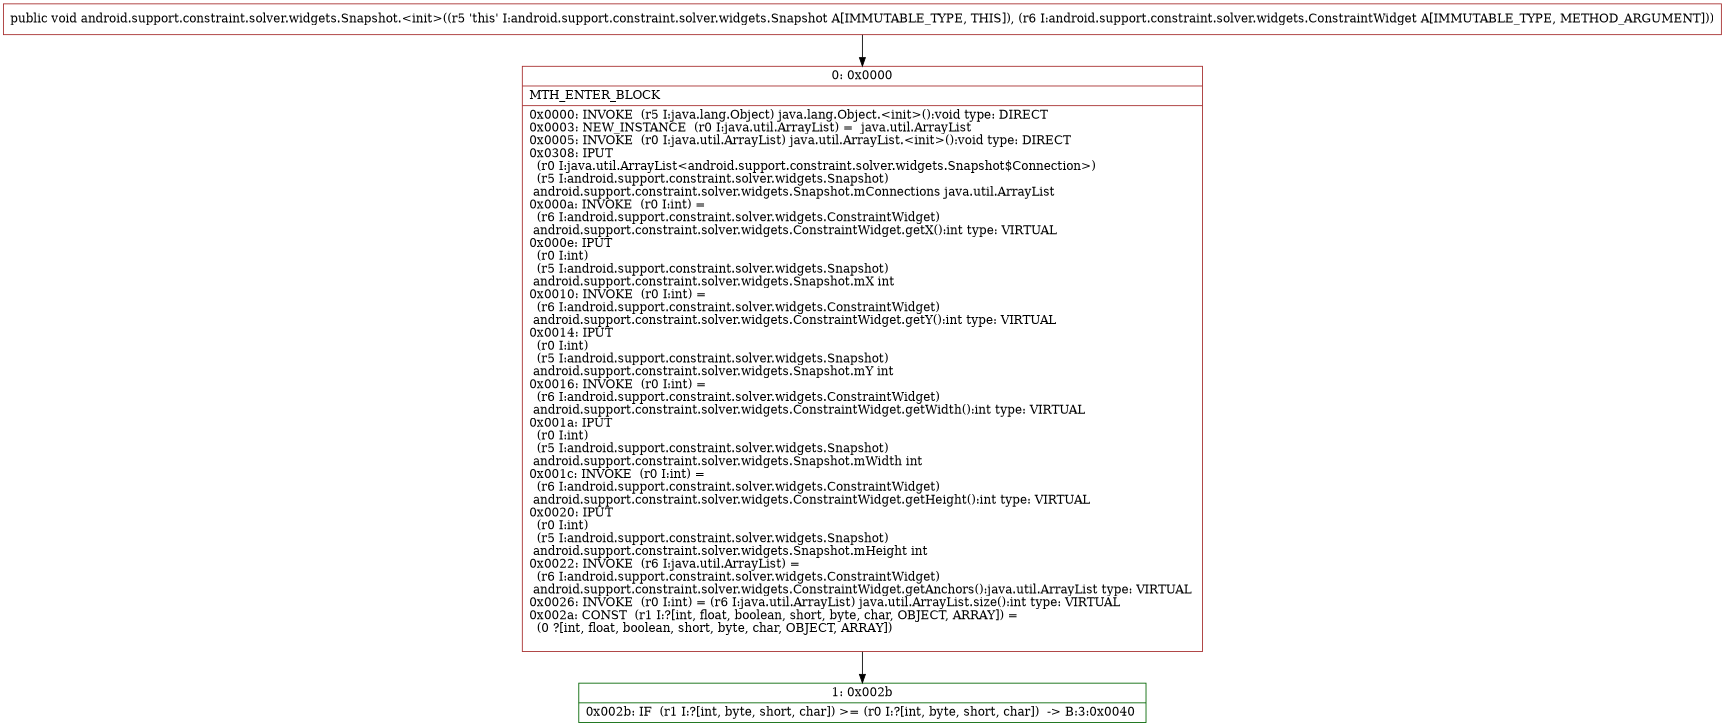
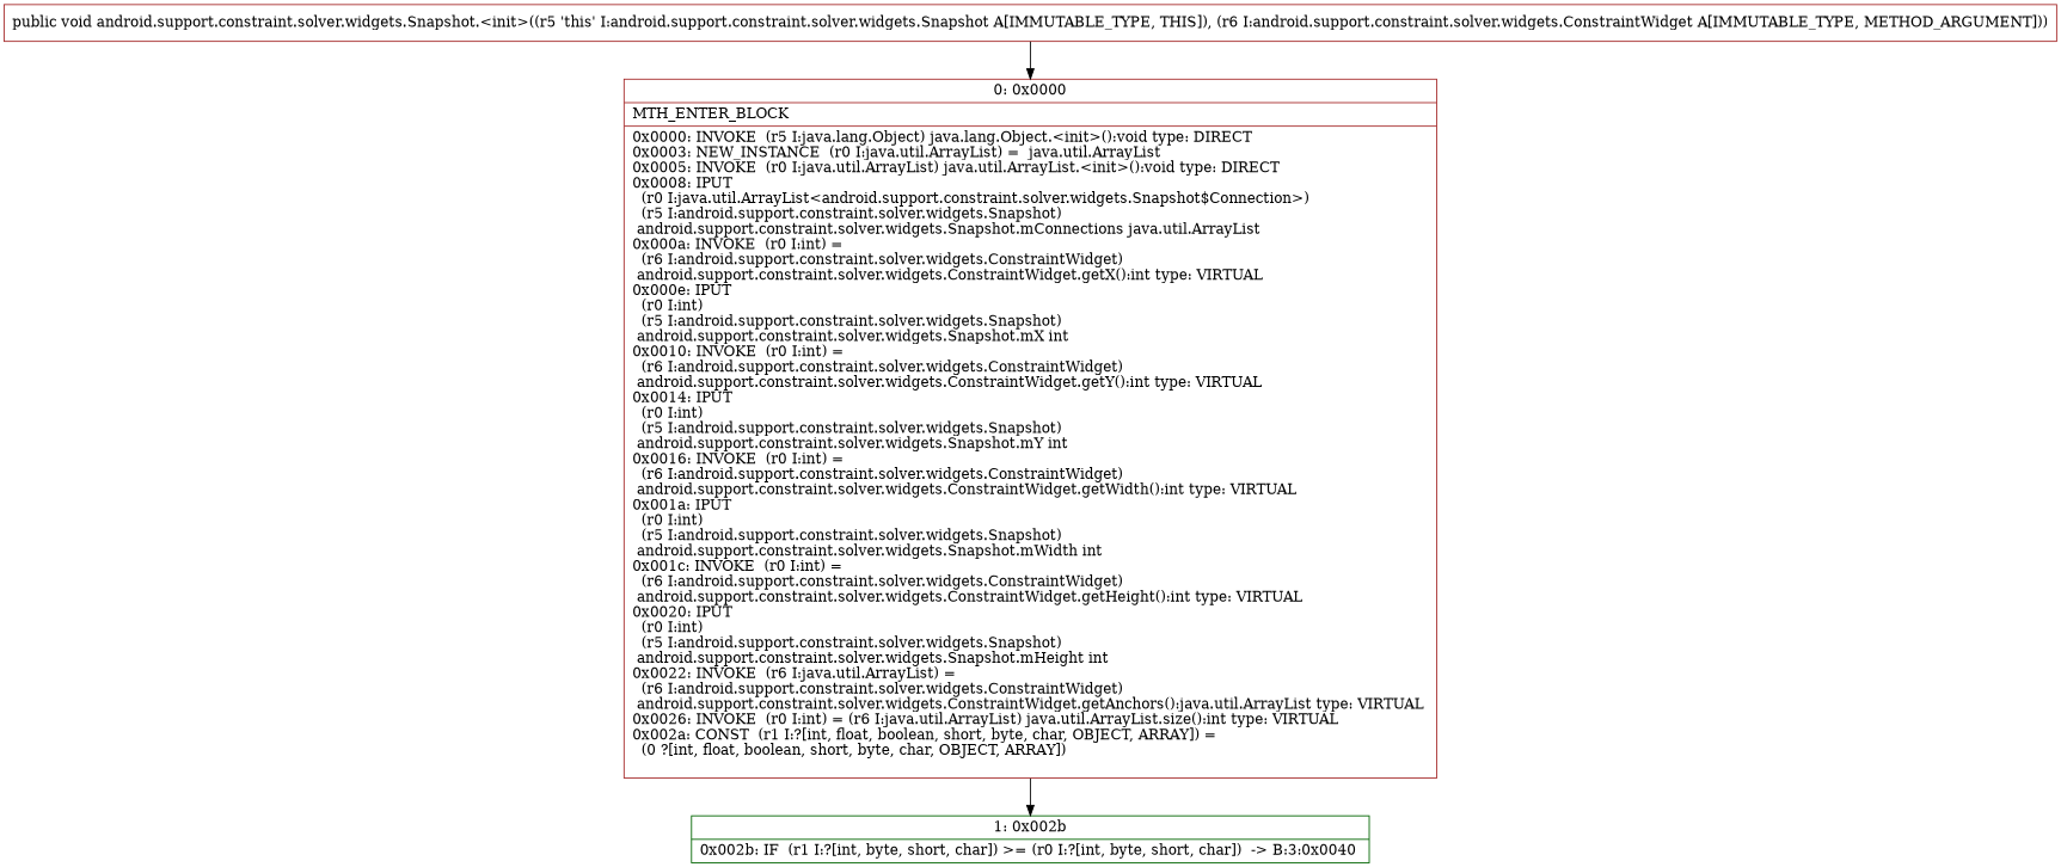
  digraph {
    node [color=brown shape=record]
-   n1 [label="{0\:\ 0x0000|MTH_ENTER_BLOCK\l|0x0000: INVOKE  (r5 I:java.lang.Object) java.lang.Object.\<init\>():void type: DIRECT \l0x0003: NEW_INSTANCE  (r0 I:java.util.ArrayList) =  java.util.ArrayList \l0x0005: INVOKE  (r0 I:java.util.ArrayList) java.util.ArrayList.\<init\>():void type: DIRECT \l0x0308: IPUT  \l  (r0 I:java.util.ArrayList\<android.support.constraint.solver.widgets.Snapshot$Connection\>)\l  (r5 I:android.support.constraint.solver.widgets.Snapshot)\l android.support.constraint.solver.widgets.Snapshot.mConnections java.util.ArrayList \l0x000a: INVOKE  (r0 I:int) = \l  (r6 I:android.support.constraint.solver.widgets.ConstraintWidget)\l android.support.constraint.solver.widgets.ConstraintWidget.getX():int type: VIRTUAL \l0x000e: IPUT  \l  (r0 I:int)\l  (r5 I:android.support.constraint.solver.widgets.Snapshot)\l android.support.constraint.solver.widgets.Snapshot.mX int \l0x0010: INVOKE  (r0 I:int) = \l  (r6 I:android.support.constraint.solver.widgets.ConstraintWidget)\l android.support.constraint.solver.widgets.ConstraintWidget.getY():int type: VIRTUAL \l0x0014: IPUT  \l  (r0 I:int)\l  (r5 I:android.support.constraint.solver.widgets.Snapshot)\l android.support.constraint.solver.widgets.Snapshot.mY int \l0x0016: INVOKE  (r0 I:int) = \l  (r6 I:android.support.constraint.solver.widgets.ConstraintWidget)\l android.support.constraint.solver.widgets.ConstraintWidget.getWidth():int type: VIRTUAL \l0x001a: IPUT  \l  (r0 I:int)\l  (r5 I:android.support.constraint.solver.widgets.Snapshot)\l android.support.constraint.solver.widgets.Snapshot.mWidth int \l0x001c: INVOKE  (r0 I:int) = \l  (r6 I:android.support.constraint.solver.widgets.ConstraintWidget)\l android.support.constraint.solver.widgets.ConstraintWidget.getHeight():int type: VIRTUAL \l0x0020: IPUT  \l  (r0 I:int)\l  (r5 I:android.support.constraint.solver.widgets.Snapshot)\l android.support.constraint.solver.widgets.Snapshot.mHeight int \l0x0022: INVOKE  (r6 I:java.util.ArrayList) = \l  (r6 I:android.support.constraint.solver.widgets.ConstraintWidget)\l android.support.constraint.solver.widgets.ConstraintWidget.getAnchors():java.util.ArrayList type: VIRTUAL \l0x0026: INVOKE  (r0 I:int) = (r6 I:java.util.ArrayList) java.util.ArrayList.size():int type: VIRTUAL \l0x002a: CONST  (r1 I:?[int, float, boolean, short, byte, char, OBJECT, ARRAY]) = \l  (0 ?[int, float, boolean, short, byte, char, OBJECT, ARRAY])\l \l}"]
+   n1 [label="{0\:\ 0x0000|MTH_ENTER_BLOCK\l|0x0000: INVOKE  (r5 I:java.lang.Object) java.lang.Object.\<init\>():void type: DIRECT \l0x0003: NEW_INSTANCE  (r0 I:java.util.ArrayList) =  java.util.ArrayList \l0x0005: INVOKE  (r0 I:java.util.ArrayList) java.util.ArrayList.\<init\>():void type: DIRECT \l0x0008: IPUT  \l  (r0 I:java.util.ArrayList\<android.support.constraint.solver.widgets.Snapshot$Connection\>)\l  (r5 I:android.support.constraint.solver.widgets.Snapshot)\l android.support.constraint.solver.widgets.Snapshot.mConnections java.util.ArrayList \l0x000a: INVOKE  (r0 I:int) = \l  (r6 I:android.support.constraint.solver.widgets.ConstraintWidget)\l android.support.constraint.solver.widgets.ConstraintWidget.getX():int type: VIRTUAL \l0x000e: IPUT  \l  (r0 I:int)\l  (r5 I:android.support.constraint.solver.widgets.Snapshot)\l android.support.constraint.solver.widgets.Snapshot.mX int \l0x0010: INVOKE  (r0 I:int) = \l  (r6 I:android.support.constraint.solver.widgets.ConstraintWidget)\l android.support.constraint.solver.widgets.ConstraintWidget.getY():int type: VIRTUAL \l0x0014: IPUT  \l  (r0 I:int)\l  (r5 I:android.support.constraint.solver.widgets.Snapshot)\l android.support.constraint.solver.widgets.Snapshot.mY int \l0x0016: INVOKE  (r0 I:int) = \l  (r6 I:android.support.constraint.solver.widgets.ConstraintWidget)\l android.support.constraint.solver.widgets.ConstraintWidget.getWidth():int type: VIRTUAL \l0x001a: IPUT  \l  (r0 I:int)\l  (r5 I:android.support.constraint.solver.widgets.Snapshot)\l android.support.constraint.solver.widgets.Snapshot.mWidth int \l0x001c: INVOKE  (r0 I:int) = \l  (r6 I:android.support.constraint.solver.widgets.ConstraintWidget)\l android.support.constraint.solver.widgets.ConstraintWidget.getHeight():int type: VIRTUAL \l0x0020: IPUT  \l  (r0 I:int)\l  (r5 I:android.support.constraint.solver.widgets.Snapshot)\l android.support.constraint.solver.widgets.Snapshot.mHeight int \l0x0022: INVOKE  (r6 I:java.util.ArrayList) = \l  (r6 I:android.support.constraint.solver.widgets.ConstraintWidget)\l android.support.constraint.solver.widgets.ConstraintWidget.getAnchors():java.util.ArrayList type: VIRTUAL \l0x0026: INVOKE  (r0 I:int) = (r6 I:java.util.ArrayList) java.util.ArrayList.size():int type: VIRTUAL \l0x002a: CONST  (r1 I:?[int, float, boolean, short, byte, char, OBJECT, ARRAY]) = \l  (0 ?[int, float, boolean, short, byte, char, OBJECT, ARRAY])\l \l}"]
    n2 [color=darkgreen label="{1\:\ 0x002b|0x002b: IF  (r1 I:?[int, byte, short, char]) \>= (r0 I:?[int, byte, short, char])  \-\> B:3:0x0040 \l}"]
    n3 [label="{public void android.support.constraint.solver.widgets.Snapshot.\<init\>((r5 'this' I:android.support.constraint.solver.widgets.Snapshot A[IMMUTABLE_TYPE, THIS]), (r6 I:android.support.constraint.solver.widgets.ConstraintWidget A[IMMUTABLE_TYPE, METHOD_ARGUMENT])) }"]
    n1 -> n2
    n3 -> n1
  }
